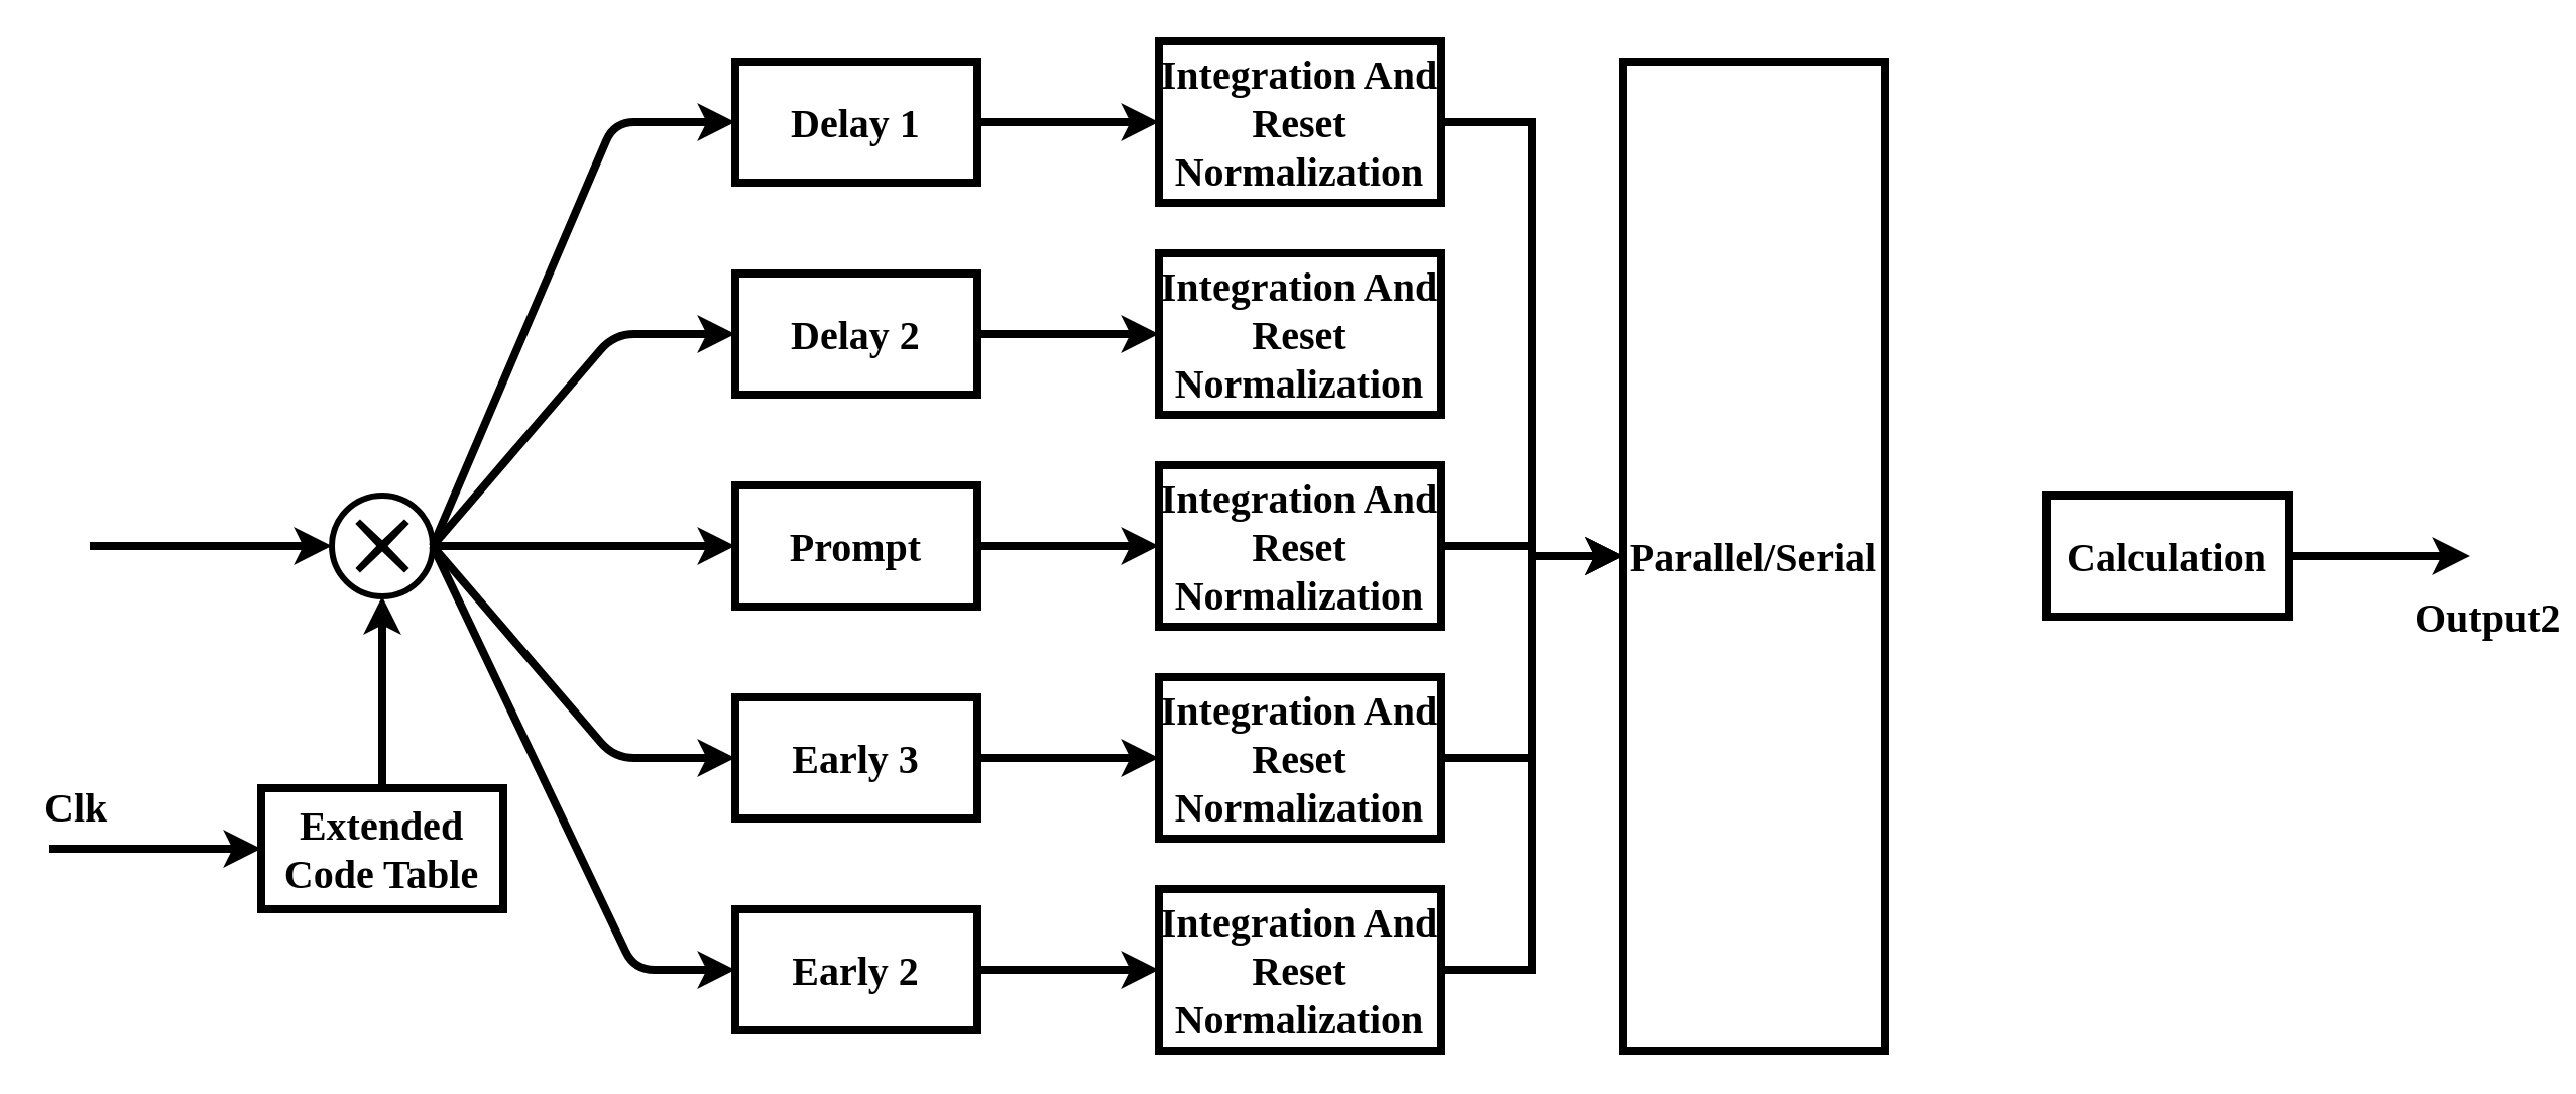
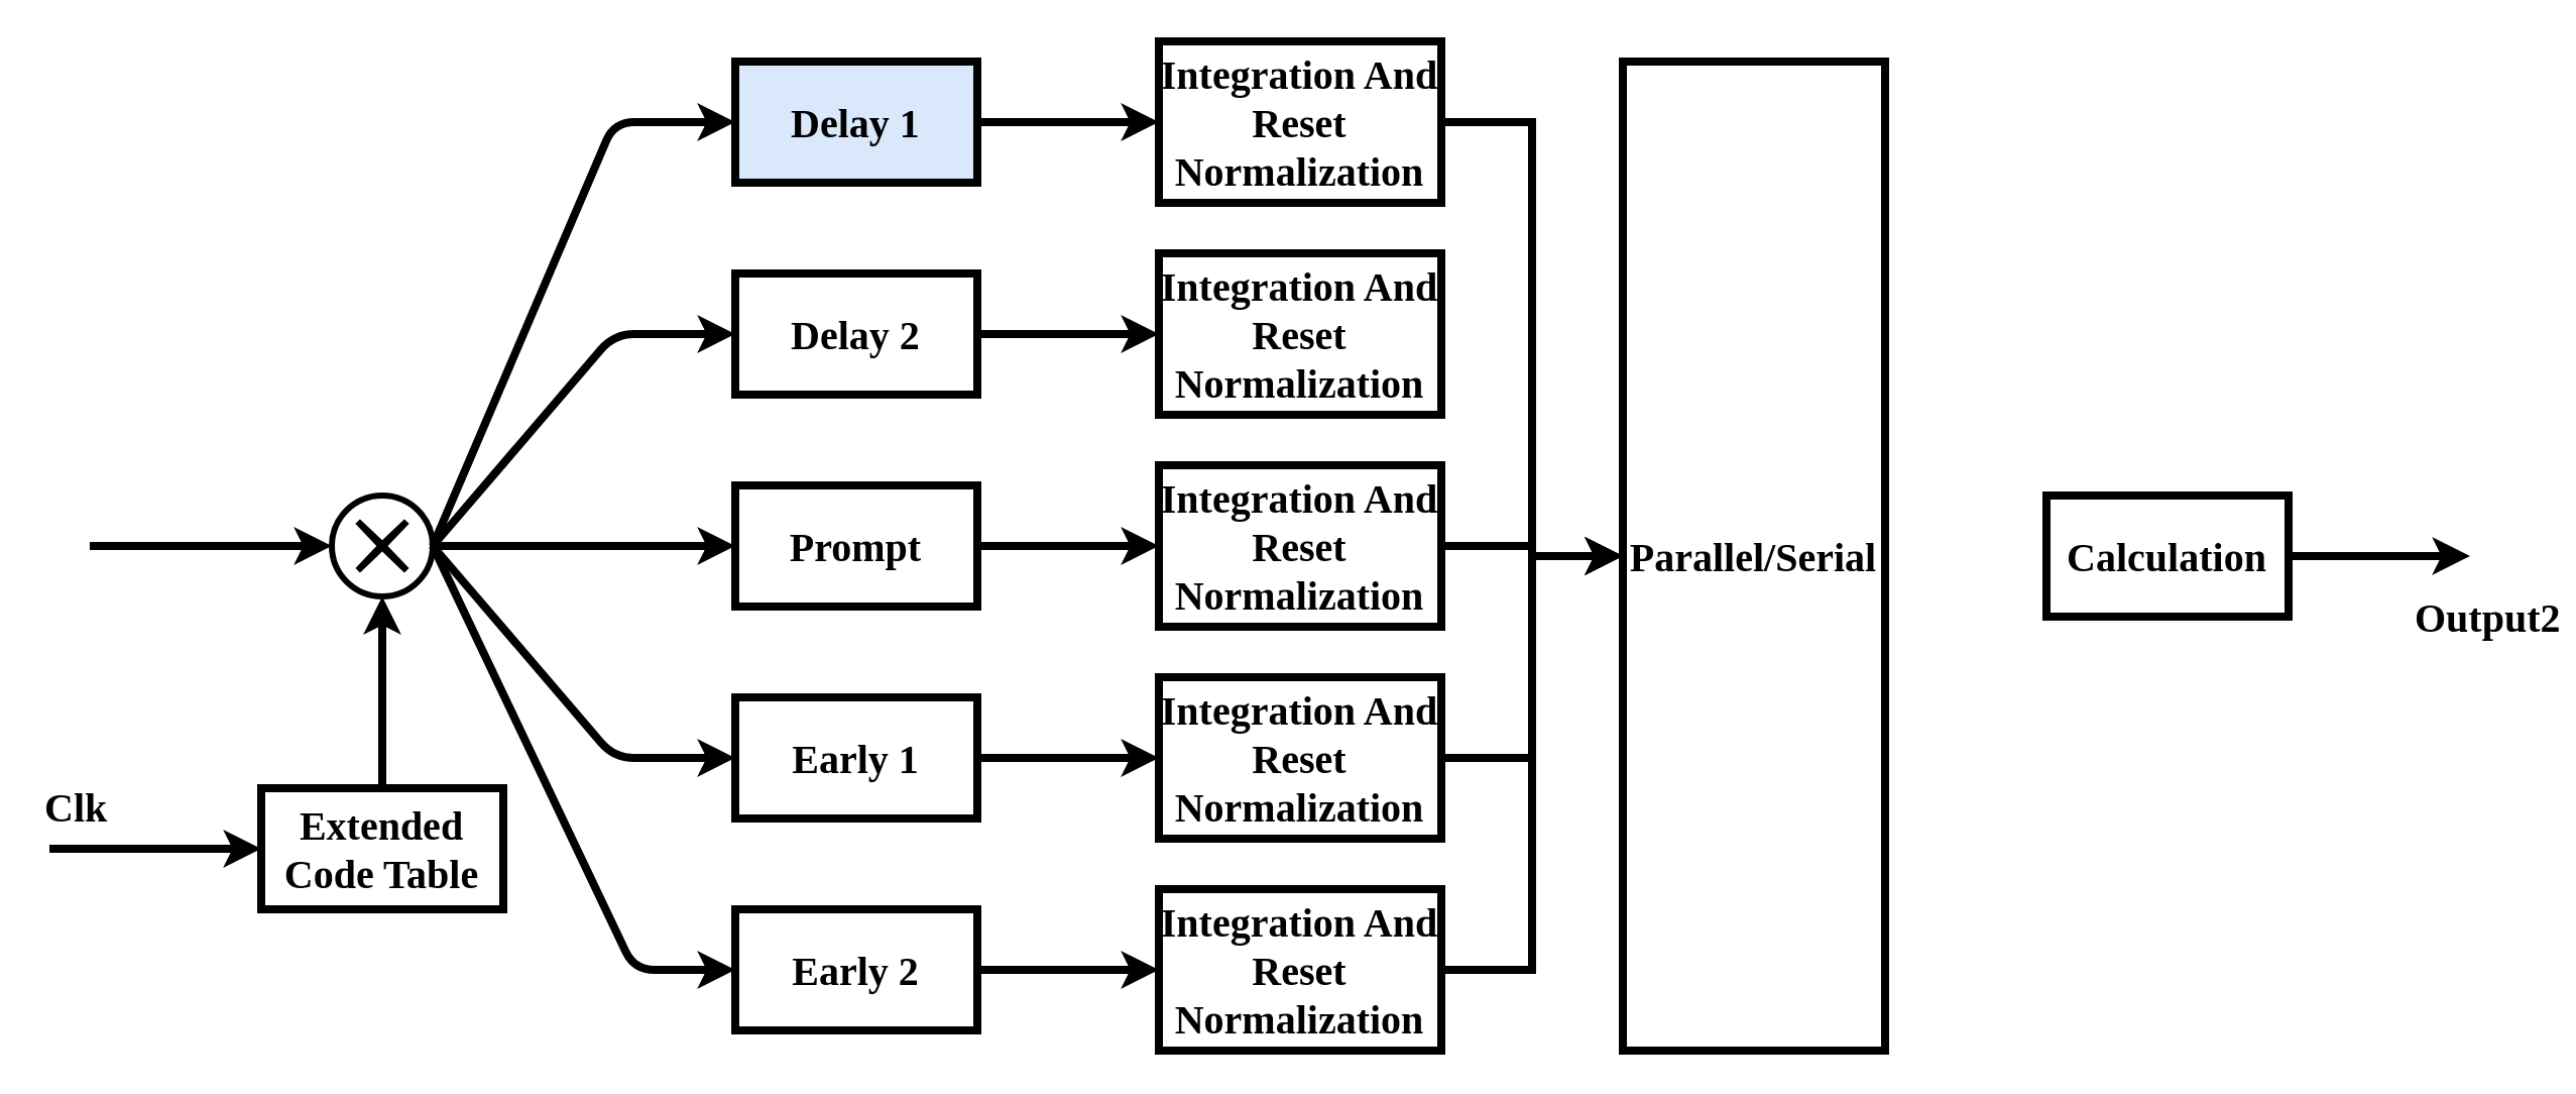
  <mxCell id="0" />
  <mxCell id="1" parent="0" />
  <mxCell id="2" value="" style="endArrow=classic;html=1;entryX=0;entryY=0.5;entryDx=0;entryDy=0;fontFamily=Times New Roman;fontSize=20;strokeWidth=4;fontStyle=1" edge="1" parent="1" target="3"><mxGeometry width="50" height="50" relative="1" as="geometry"><mxPoint x="44" y="270" as="sourcePoint" /><mxPoint x="124" y="239" as="targetPoint" /></mxGeometry></mxCell>
  <mxCell id="3" value="" style="shape=mxgraph.bpmn.shape;html=1;verticalLabelPosition=bottom;labelBackgroundColor=#ffffff;verticalAlign=top;align=center;perimeter=ellipsePerimeter;outlineConnect=0;outline=end;symbol=cancel;fontFamily=Times New Roman;fontSize=20;strokeWidth=1;fontStyle=1" vertex="1" parent="1"><mxGeometry x="164" y="245" width="50" height="50" as="geometry" /></mxCell>
  <mxCell id="4" value="" style="endArrow=classic;html=1;exitX=1;exitY=0.5;exitDx=0;exitDy=0;entryX=0;entryY=0.5;entryDx=0;entryDy=0;fontFamily=Times New Roman;fontSize=20;strokeWidth=4;fontStyle=1" edge="1" parent="1" source="3" target="8"><mxGeometry width="50" height="50" relative="1" as="geometry"><mxPoint x="54" y="280" as="sourcePoint" /><mxPoint x="284" y="210" as="targetPoint" /><Array as="points"><mxPoint x="304" y="165" /></Array></mxGeometry></mxCell>
  <mxCell id="5" value="" style="edgeStyle=orthogonalEdgeStyle;rounded=0;orthogonalLoop=1;jettySize=auto;html=1;entryX=0;entryY=0.5;entryDx=0;entryDy=0;fontFamily=Times New Roman;fontSize=20;strokeWidth=4;fontStyle=1" edge="1" parent="1" source="6" target="16"><mxGeometry relative="1" as="geometry"><mxPoint x="564" y="60" as="targetPoint" /></mxGeometry></mxCell>
- <mxCell id="6" value="&lt;span style=&quot;font-size: 20px;&quot;&gt;Delay 1&lt;/span&gt;" style="rounded=0;whiteSpace=wrap;html=1;fontFamily=Times New Roman;fontSize=20;strokeWidth=4;fontStyle=1" vertex="1" parent="1"><mxGeometry x="364" y="30" width="120" height="60" as="geometry" /></mxCell>
+ <mxCell id="6" value="&lt;span style=&quot;font-size: 20px;&quot;&gt;Delay 1&lt;/span&gt;" style="rounded=0;whiteSpace=wrap;html=1;fontFamily=Times New Roman;fontSize=20;strokeWidth=4;fontStyle=1;fillColor=#dae8fc;" vertex="1" parent="1"><mxGeometry x="364" y="30" width="120" height="60" as="geometry" /></mxCell>
  <mxCell id="7" value="" style="edgeStyle=orthogonalEdgeStyle;rounded=0;orthogonalLoop=1;jettySize=auto;html=1;entryX=0;entryY=0.5;entryDx=0;entryDy=0;fontFamily=Times New Roman;fontSize=20;strokeWidth=4;fontStyle=1" edge="1" parent="1" source="8" target="17"><mxGeometry relative="1" as="geometry"><mxPoint x="564" y="150" as="targetPoint" /></mxGeometry></mxCell>
  <mxCell id="8" value="&lt;span style=&quot;font-size: 20px;&quot;&gt;Delay 2&lt;/span&gt;" style="rounded=0;whiteSpace=wrap;html=1;fontFamily=Times New Roman;fontSize=20;strokeWidth=4;fontStyle=1" vertex="1" parent="1"><mxGeometry x="364" y="135" width="120" height="60" as="geometry" /></mxCell>
  <mxCell id="9" value="" style="edgeStyle=orthogonalEdgeStyle;rounded=0;orthogonalLoop=1;jettySize=auto;html=1;fontFamily=Times New Roman;fontSize=20;strokeWidth=4;fontStyle=1" edge="1" parent="1" source="10" target="19"><mxGeometry relative="1" as="geometry"><Array as="points"><mxPoint x="574" y="270" /><mxPoint x="574" y="270" /></Array></mxGeometry></mxCell>
  <mxCell id="10" value="&lt;span style=&quot;font-size: 20px&quot;&gt;Prompt&lt;/span&gt;" style="rounded=0;whiteSpace=wrap;html=1;fontFamily=Times New Roman;fontSize=20;strokeWidth=4;fontStyle=1" vertex="1" parent="1"><mxGeometry x="364" y="240" width="120" height="60" as="geometry" /></mxCell>
  <mxCell id="11" value="" style="edgeStyle=orthogonalEdgeStyle;rounded=0;orthogonalLoop=1;jettySize=auto;html=1;entryX=0;entryY=0.5;entryDx=0;entryDy=0;fontFamily=Times New Roman;fontSize=20;strokeWidth=4;fontStyle=1" edge="1" parent="1" source="12" target="21"><mxGeometry relative="1" as="geometry"><mxPoint x="564" y="330" as="targetPoint" /></mxGeometry></mxCell>
- <mxCell id="12" value="&lt;span style=&quot;font-size: 20px;&quot;&gt;Early 3&lt;/span&gt;" style="rounded=0;whiteSpace=wrap;html=1;fontFamily=Times New Roman;fontSize=20;strokeWidth=4;fontStyle=1" vertex="1" parent="1"><mxGeometry x="364" y="345" width="120" height="60" as="geometry" /></mxCell>
+ <mxCell id="12" value="&lt;span style=&quot;font-size: 20px;&quot;&gt;Early 1&lt;/span&gt;" style="rounded=0;whiteSpace=wrap;html=1;fontFamily=Times New Roman;fontSize=20;strokeWidth=4;fontStyle=1" vertex="1" parent="1"><mxGeometry x="364" y="345" width="120" height="60" as="geometry" /></mxCell>
  <mxCell id="13" value="" style="edgeStyle=orthogonalEdgeStyle;rounded=0;orthogonalLoop=1;jettySize=auto;html=1;entryX=0;entryY=0.5;entryDx=0;entryDy=0;fontFamily=Times New Roman;fontSize=20;strokeWidth=4;fontStyle=1" edge="1" parent="1" source="14" target="23"><mxGeometry relative="1" as="geometry"><mxPoint x="564" y="420" as="targetPoint" /></mxGeometry></mxCell>
  <mxCell id="14" value="&lt;span style=&quot;font-size: 20px;&quot;&gt;Early 2&lt;/span&gt;" style="rounded=0;whiteSpace=wrap;html=1;fontFamily=Times New Roman;fontSize=20;strokeWidth=4;fontStyle=1" vertex="1" parent="1"><mxGeometry x="364" y="450" width="120" height="60" as="geometry" /></mxCell>
  <mxCell id="15" value="" style="edgeStyle=orthogonalEdgeStyle;rounded=0;orthogonalLoop=1;jettySize=auto;html=1;fontFamily=Times New Roman;fontSize=20;strokeWidth=4;fontStyle=1" edge="1" parent="1" source="16" target="24"><mxGeometry relative="1" as="geometry" /></mxCell>
  <mxCell id="16" value="Integration And Reset Normalization" style="rounded=0;whiteSpace=wrap;html=1;fontFamily=Times New Roman;fontSize=20;flipV=0;flipH=1;strokeWidth=4;fontStyle=1" vertex="1" parent="1"><mxGeometry x="574" y="20" width="140" height="80" as="geometry" /></mxCell>
  <mxCell id="17" value="Integration And Reset&lt;br style=&quot;font-size: 20px;&quot;&gt;Normalization" style="rounded=0;whiteSpace=wrap;html=1;fontFamily=Times New Roman;fontSize=20;flipV=0;flipH=1;strokeWidth=4;fontStyle=1" vertex="1" parent="1"><mxGeometry x="574" y="125" width="140" height="80" as="geometry" /></mxCell>
  <mxCell id="18" value="" style="edgeStyle=orthogonalEdgeStyle;rounded=0;orthogonalLoop=1;jettySize=auto;html=1;fontFamily=Times New Roman;fontSize=20;strokeWidth=4;fontStyle=1" edge="1" parent="1" source="19" target="24"><mxGeometry relative="1" as="geometry" /></mxCell>
  <mxCell id="19" value="Integration And Reset&lt;br style=&quot;font-size: 20px;&quot;&gt;Normalization" style="rounded=0;whiteSpace=wrap;html=1;fontFamily=Times New Roman;fontSize=20;flipV=0;flipH=1;strokeWidth=4;fontStyle=1" vertex="1" parent="1"><mxGeometry x="574" y="230" width="140" height="80" as="geometry" /></mxCell>
  <mxCell id="20" value="" style="edgeStyle=orthogonalEdgeStyle;rounded=0;orthogonalLoop=1;jettySize=auto;html=1;fontFamily=Times New Roman;fontSize=20;strokeWidth=4;fontStyle=1" edge="1" parent="1" source="21" target="24"><mxGeometry relative="1" as="geometry" /></mxCell>
  <mxCell id="21" value="Integration And Reset Normalization" style="rounded=0;whiteSpace=wrap;html=1;fontFamily=Times New Roman;fontSize=20;flipV=0;flipH=1;strokeWidth=4;fontStyle=1" vertex="1" parent="1"><mxGeometry x="574" y="335" width="140" height="80" as="geometry" /></mxCell>
  <mxCell id="22" value="" style="edgeStyle=orthogonalEdgeStyle;rounded=0;orthogonalLoop=1;jettySize=auto;html=1;fontFamily=Times New Roman;fontSize=20;strokeWidth=4;fontStyle=1" edge="1" parent="1" source="23" target="24"><mxGeometry relative="1" as="geometry" /></mxCell>
  <mxCell id="23" value="&lt;span style=&quot;white-space: normal; font-size: 20px;&quot;&gt;Integration And Reset Normalization&lt;/span&gt;" style="rounded=0;whiteSpace=wrap;html=1;fontFamily=Times New Roman;fontSize=20;flipV=0;flipH=1;strokeWidth=4;fontStyle=1" vertex="1" parent="1"><mxGeometry x="574" y="440" width="140" height="80" as="geometry" /></mxCell>
  <mxCell id="24" value="Parallel/Serial" style="rounded=0;whiteSpace=wrap;html=1;fontFamily=Times New Roman;fontSize=20;strokeWidth=4;fontStyle=1" vertex="1" parent="1"><mxGeometry x="804" y="30" width="130" height="490" as="geometry" /></mxCell>
  <mxCell id="25" value="Calculation" style="rounded=0;whiteSpace=wrap;html=1;fontFamily=Times New Roman;fontSize=20;strokeWidth=4;fontStyle=1" vertex="1" parent="1"><mxGeometry x="1014" y="245" width="120" height="60" as="geometry" /></mxCell>
  <mxCell id="26" value="" style="endArrow=classic;html=1;fontFamily=Times New Roman;fontSize=20;strokeWidth=4;fontStyle=1" edge="1" parent="1"><mxGeometry width="50" height="50" relative="1" as="geometry"><mxPoint x="1134" y="275" as="sourcePoint" /><mxPoint x="1224" y="275" as="targetPoint" /></mxGeometry></mxCell>
  <mxCell id="27" value="Output2" style="text;html=1;resizable=0;points=[];autosize=1;align=left;verticalAlign=top;spacingTop=-4;fontFamily=Times New Roman;fontSize=20;strokeWidth=4;fontStyle=1" vertex="1" parent="1"><mxGeometry x="1195" y="291" width="60" height="20" as="geometry" /></mxCell>
  <mxCell id="28" value="" style="endArrow=classic;html=1;exitX=1;exitY=0.5;exitDx=0;exitDy=0;entryX=0;entryY=0.5;entryDx=0;entryDy=0;fontFamily=Times New Roman;fontSize=20;strokeWidth=4;fontStyle=1" edge="1" parent="1" source="3" target="10"><mxGeometry width="50" height="50" relative="1" as="geometry"><mxPoint x="244" y="240" as="sourcePoint" /><mxPoint x="294" y="190" as="targetPoint" /></mxGeometry></mxCell>
  <mxCell id="29" value="" style="endArrow=classic;html=1;exitX=1;exitY=0.5;exitDx=0;exitDy=0;entryX=0;entryY=0.5;entryDx=0;entryDy=0;fontFamily=Times New Roman;fontSize=20;strokeWidth=4;fontStyle=1" edge="1" parent="1" source="3" target="12"><mxGeometry width="50" height="50" relative="1" as="geometry"><mxPoint x="204" y="260" as="sourcePoint" /><mxPoint x="254" y="210" as="targetPoint" /><Array as="points"><mxPoint x="304" y="375" /></Array></mxGeometry></mxCell>
  <mxCell id="30" value="" style="endArrow=classic;html=1;exitX=1;exitY=0.5;exitDx=0;exitDy=0;entryX=0;entryY=0.5;entryDx=0;entryDy=0;fontFamily=Times New Roman;fontSize=20;strokeWidth=4;fontStyle=1" edge="1" parent="1" source="3" target="14"><mxGeometry width="50" height="50" relative="1" as="geometry"><mxPoint x="214" y="270" as="sourcePoint" /><mxPoint x="264" y="220" as="targetPoint" /><Array as="points"><mxPoint x="314" y="480" /></Array></mxGeometry></mxCell>
  <mxCell id="31" value="" style="endArrow=classic;html=1;entryX=0;entryY=0.5;entryDx=0;entryDy=0;fontFamily=Times New Roman;fontSize=20;strokeWidth=4;fontStyle=1" edge="1" parent="1" target="34"><mxGeometry width="50" height="50" relative="1" as="geometry"><mxPoint x="24" y="420" as="sourcePoint" /><mxPoint x="104" y="420" as="targetPoint" /></mxGeometry></mxCell>
  <mxCell id="32" value="Clk" style="text;html=1;resizable=0;points=[];autosize=1;align=left;verticalAlign=top;spacingTop=-4;fontFamily=Times New Roman;fontSize=20;strokeWidth=4;fontStyle=1" vertex="1" parent="1"><mxGeometry x="20" y="385" width="30" height="20" as="geometry" /></mxCell>
  <mxCell id="33" value="" style="edgeStyle=orthogonalEdgeStyle;rounded=0;orthogonalLoop=1;jettySize=auto;html=1;entryX=0.5;entryY=1;entryDx=0;entryDy=0;exitX=0.5;exitY=0;exitDx=0;exitDy=0;fontFamily=Times New Roman;fontSize=20;strokeWidth=4;fontStyle=1" edge="1" parent="1" source="34" target="3"><mxGeometry relative="1" as="geometry"><Array as="points"><mxPoint x="189" y="360" /></Array></mxGeometry></mxCell>
  <mxCell id="34" value="Extended Code Table" style="rounded=0;whiteSpace=wrap;html=1;fontFamily=Times New Roman;fontSize=20;strokeWidth=4;fontStyle=1" vertex="1" parent="1"><mxGeometry x="129" y="390" width="120" height="60" as="geometry" /></mxCell>
  <mxCell id="35" value="" style="endArrow=classic;html=1;exitX=1;exitY=0.5;exitDx=0;exitDy=0;entryX=0;entryY=0.5;entryDx=0;entryDy=0;fontFamily=Times New Roman;fontSize=20;strokeWidth=4;fontStyle=1" edge="1" parent="1" source="3" target="6"><mxGeometry width="50" height="50" relative="1" as="geometry"><mxPoint x="194" y="170" as="sourcePoint" /><mxPoint x="244" y="120" as="targetPoint" /><Array as="points"><mxPoint x="304" y="60" /></Array></mxGeometry></mxCell>
